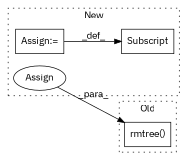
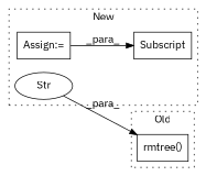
  digraph {
    fontname="IBM Plex Sans"
    rankdir=LR
    node [fontname="IBM Plex Sans" shape=box]
    edge [fontname="IBM Plex Sans"]
    n1 [a=63 l="22,0" label=Subscript s="9945,0"]
-   n2 [a=66 l=10 label=Assign s=9956 shape=ellipse]
+   n2 [a=66 l=10 label=Str s=9956 shape=ellipse]
    n3 [a=68 l=3 label="Assign:=" s=9967]
    n4 [a=75 l="14,1" label="rmtree()" s="10534,10557"]
    subgraph cluster_1 {
      label=New
      style=dotted
      n1
      n2
      n3
    }
    subgraph cluster_2 {
      label=Old
      style=dotted
      n4
    }
    n2 -> n4 [label=_para_]
-   n3 -> n1 [label=_def_]
+   n3 -> n1 [label=_para_]
  }
